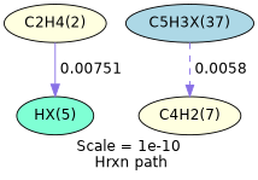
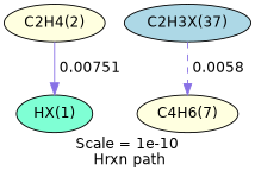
  digraph {
    fontname=Helvetica
    label="Scale = 1e-10\l Hrxn path"
    node [fillcolor=lightyellow fontname=Helvetica style=filled]
    edge [fontname=Helvetica]
    n1 [label="C2H4(2)"]
-   n2 [fillcolor=aquamarine label="HX(5)"]
-   n3 [fillcolor=lightblue label="C5H3X(37)"]
-   n4 [label="C4H2(7)"]
+   n2 [fillcolor=aquamarine label="HX(1)"]
+   n3 [fillcolor=lightblue label="C2H3X(37)"]
+   n4 [label="C4H6(7)"]
    n1 -> n2 [arrowsize=1.15 color="0.7, 0.508, 0.9" label=" 0.00751" style=solid]
    n3 -> n4 [arrowsize=1.06 color="0.7, 0.506, 0.9" label=" 0.0058" style=dashed]
  }
